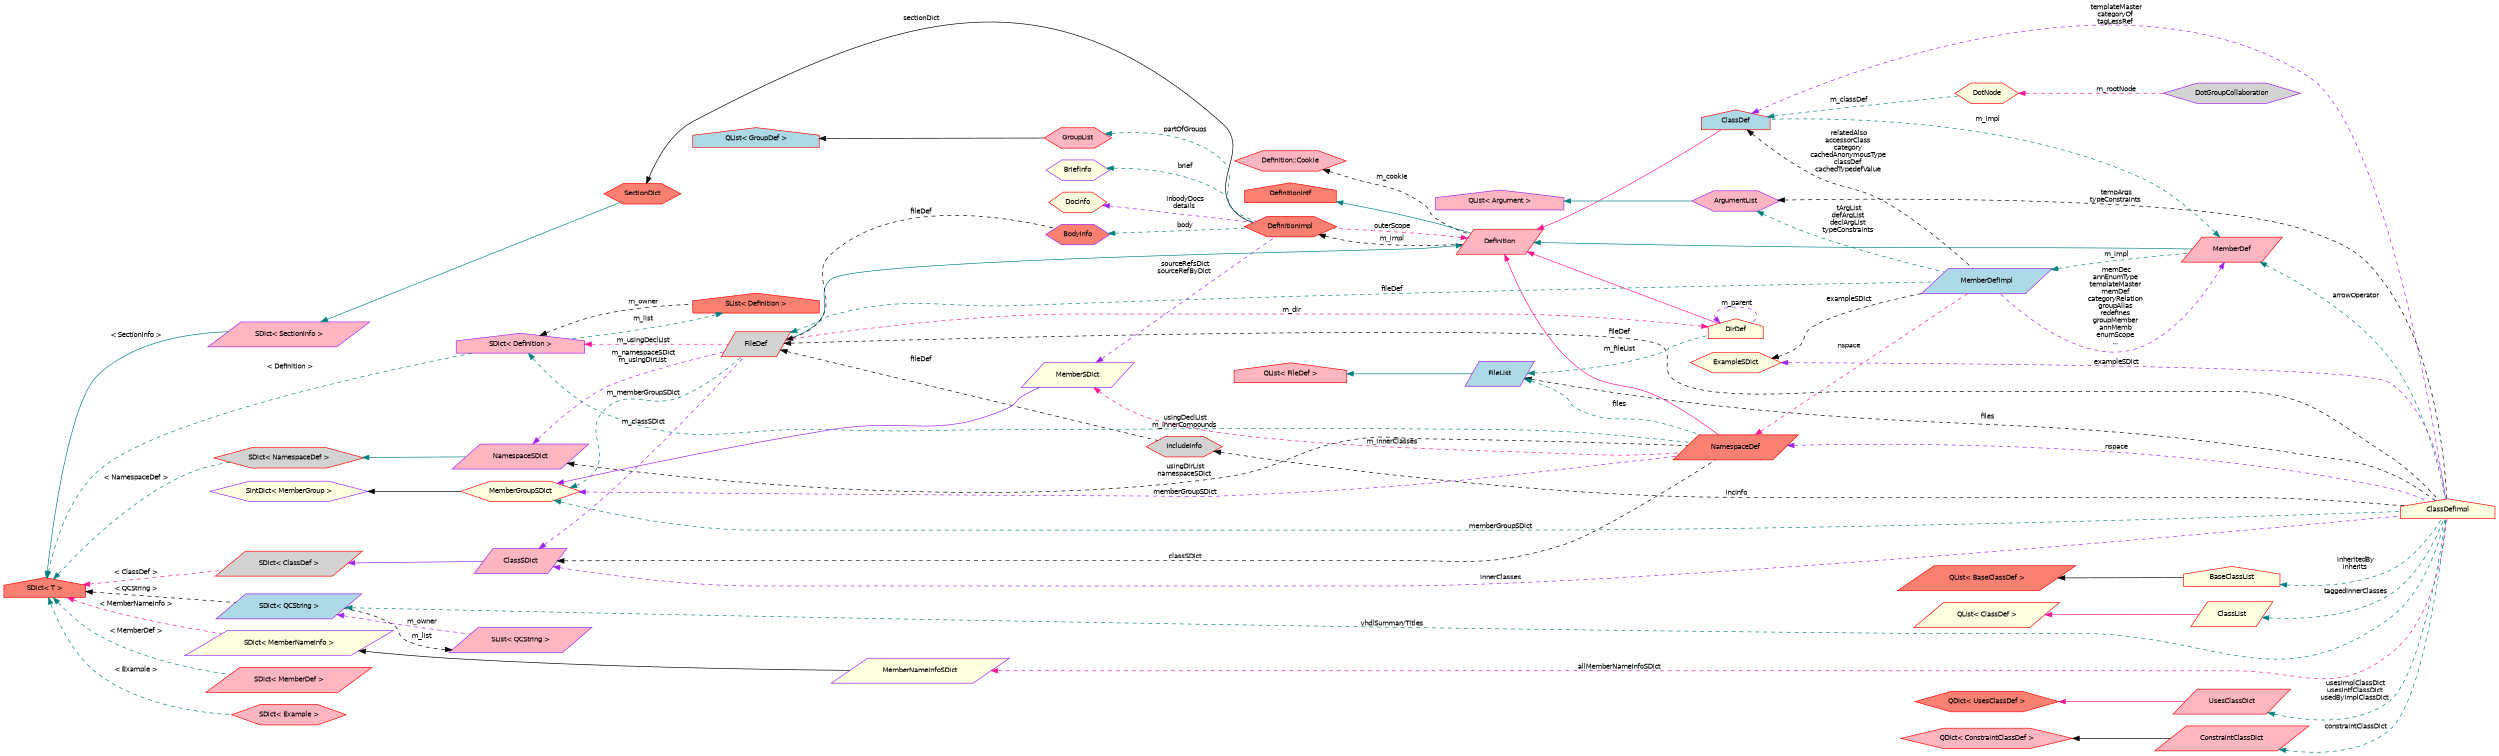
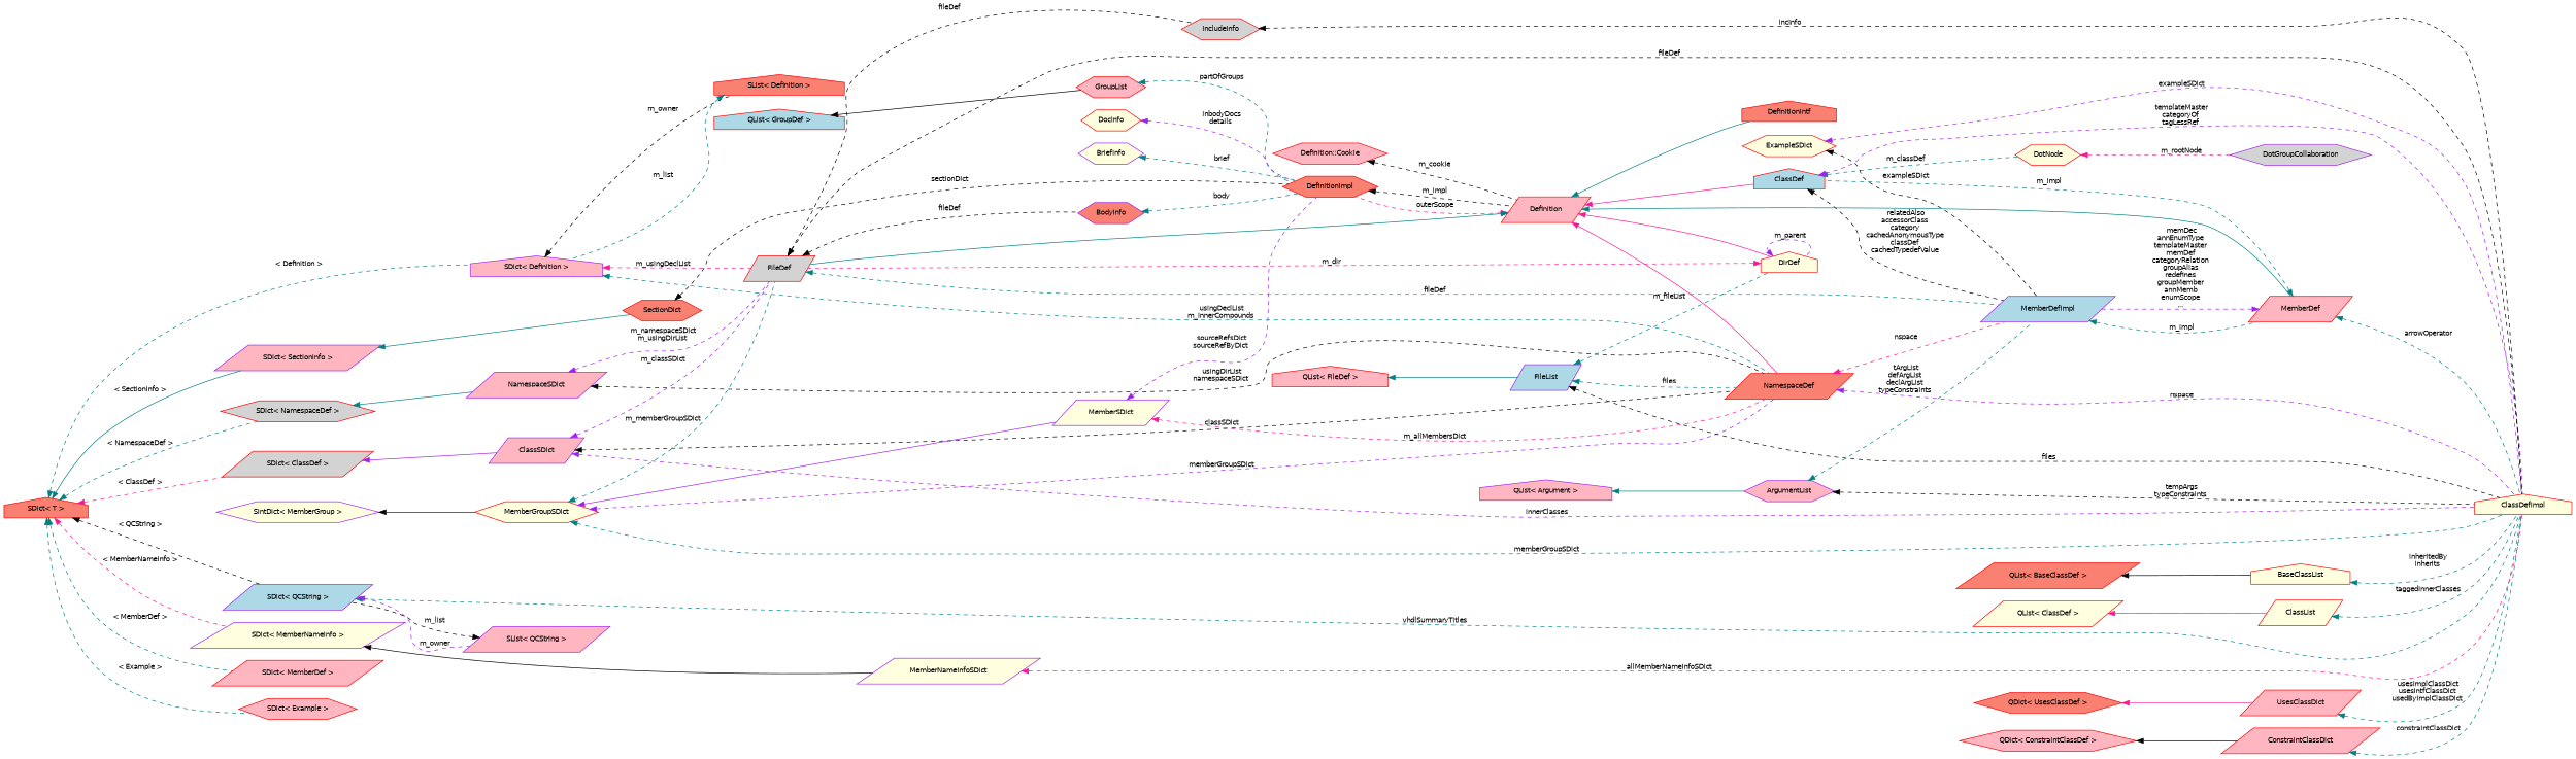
  digraph {
    rankdir=LR
    node [color=red fillcolor=lightpink fontname=Helvetica fontsize=10 shape=parallelogram style=filled]
    edge [color=teal dir=back fontname=Helvetica fontsize=10 labelfontname=Helvetica labelfontsize=10 style=dashed]
    n1 [color=purple fillcolor=lightgrey fontcolor=black height=0.2 label=DotGroupCollaboration shape=hexagon width=0.4]
    n2 [fillcolor=lightyellow height=0.2 label=DotNode shape=hexagon width=0.4]
    n3 [fillcolor=lightblue height=0.2 label=ClassDef shape=house width=0.4]
    n4 [fillcolor=lightyellow height=0.2 label=ClassDefImpl shape=house width=0.4]
    n5 [color=purple fillcolor=lightblue height=0.2 label=MemberDefImpl width=0.4]
    n6 [height=0.2 label=MemberDef width=0.4]
    n7 [height=0.2 label=Definition width=0.4]
    n8 [fillcolor=salmon height=0.2 label=DefinitionImpl shape=hexagon width=0.4]
    n9 [fillcolor=lightgrey height=0.2 label=FileDef width=0.4]
    n10 [fillcolor=lightyellow height=0.2 label=DirDef shape=house width=0.4]
    n11 [fillcolor=salmon height=0.2 label=NamespaceDef width=0.4]
    n12 [color=purple fillcolor=salmon height=0.2 label=BodyInfo shape=hexagon width=0.4]
    n13 [fillcolor=lightgrey height=0.2 label=IncludeInfo shape=hexagon width=0.4]
    n14 [fillcolor=salmon height=0.2 label=DefinitionIntf shape=house width=0.4]
    n15 [height=0.2 label="Definition::Cookie" shape=hexagon width=0.4]
    n16 [fillcolor=salmon height=0.2 label=SectionDict shape=hexagon width=0.4]
    n17 [color=purple height=0.2 label="SDict\< SectionInfo \>" width=0.4]
    n18 [fillcolor=salmon height=0.2 label="SDict\< T \>" shape=house width=0.4]
    n19 [fillcolor=lightgrey height=0.2 label="SDict\< ClassDef \>" width=0.4]
    n20 [color=purple height=0.2 label="SDict\< Definition \>" shape=house width=0.4]
    n21 [fillcolor=lightgrey height=0.2 label="SDict\< NamespaceDef \>" shape=hexagon width=0.4]
    n22 [height=0.2 label="SDict\< MemberDef \>" width=0.4]
    n23 [color=purple fillcolor=lightblue height=0.2 label="SDict\< QCString \>" width=0.4]
    n24 [color=purple fillcolor=lightyellow height=0.2 label="SDict\< MemberNameInfo \>" width=0.4]
    n25 [height=0.2 label="SDict\< Example \>" shape=hexagon width=0.4]
    n26 [color=purple height=0.2 label=ClassSDict width=0.4]
    n27 [fillcolor=salmon height=0.2 label="SList\< Definition \>" shape=house width=0.4]
    n28 [color=purple height=0.2 label=NamespaceSDict width=0.4]
    n29 [color=purple height=0.2 label="SList\< QCString \>" width=0.4]
    n30 [color=purple fillcolor=lightyellow height=0.2 label=MemberNameInfoSDict width=0.4]
    n31 [fillcolor=lightyellow height=0.2 label=MemberGroupSDict shape=hexagon width=0.4]
    n32 [color=purple fillcolor=lightyellow height=0.2 label=MemberSDict width=0.4]
    n33 [color=purple fillcolor=lightyellow height=0.2 label="SIntDict\< MemberGroup \>" shape=hexagon width=0.4]
    n34 [color=purple fillcolor=lightblue height=0.2 label=FileList width=0.4]
    n35 [height=0.2 label="QList\< FileDef \>" shape=house width=0.4]
    n36 [height=0.2 label=GroupList shape=hexagon width=0.4]
    n37 [fillcolor=lightblue height=0.2 label="QList\< GroupDef \>" shape=house width=0.4]
    n38 [fillcolor=lightyellow height=0.2 label=DocInfo shape=hexagon width=0.4]
    n39 [color=purple fillcolor=lightyellow height=0.2 label=BriefInfo shape=hexagon width=0.4]
    n40 [fillcolor=lightyellow height=0.2 label=BaseClassList shape=house width=0.4]
    n41 [fillcolor=salmon height=0.2 label="QList\< BaseClassDef \>" width=0.4]
    n42 [fillcolor=lightyellow height=0.2 label=ClassList width=0.4]
    n43 [fillcolor=lightyellow height=0.2 label="QList\< ClassDef \>" width=0.4]
    n44 [fillcolor=lightyellow height=0.2 label=ExampleSDict shape=hexagon width=0.4]
    n45 [color=purple height=0.2 label=ArgumentList shape=hexagon width=0.4]
    n46 [color=purple height=0.2 label="QList\< Argument \>" shape=house width=0.4]
    n47 [height=0.2 label=UsesClassDict width=0.4]
    n48 [fillcolor=salmon height=0.2 label="QDict\< UsesClassDef \>" shape=hexagon width=0.4]
    n49 [height=0.2 label=ConstraintClassDict width=0.4]
    n50 [height=0.2 label="QDict\< ConstraintClassDef \>" shape=hexagon width=0.4]
    n2 -> n1 [color=deeppink label=" m_rootNode"]
    n3 -> n2 [label=" m_classDef"]
    n3 -> n4 [color=purple label=" templateMaster\ncategoryOf\ntagLessRef"]
    n3 -> n5 [color=black label=" relatedAlso\naccessorClass\ncategory\ncachedAnonymousType\nclassDef\ncachedTypedefValue"]
    n5 -> n6 [label=" m_impl"]
    n6 -> n3 [label=" m_impl"]
    n6 -> n4 [label=" arrowOperator"]
    n6 -> n5 [color=purple label=" memDec\nannEnumType\ntemplateMaster\nmemDef\ncategoryRelation\ngroupAlias\nredefines\ngroupMember\nannMemb\nenumScope\n..."]
    n7 -> n3 [color=deeppink style=solid]
    n7 -> n6 [style=solid]
    n7 -> n8 [color=deeppink label=" outerScope"]
    n7 -> n9 [style=solid]
    n7 -> n10 [color=deeppink style=solid]
    n7 -> n11 [color=deeppink style=solid]
    n8 -> n7 [color=black label=" m_impl"]
    n9 -> n4 [color=black label=" fileDef"]
    n9 -> n5 [label=" fileDef"]
    n9 -> n12 [color=black label=" fileDef"]
    n9 -> n13 [color=black label=" fileDef"]
    n10 -> n9 [color=deeppink label=" m_dir"]
    n10 -> n10 [color=purple label=" m_parent"]
    n11 -> n4 [color=purple label=" nspace"]
    n11 -> n5 [color=deeppink label=" nspace"]
    n12 -> n8 [label=" body"]
    n13 -> n4 [color=black label=" incInfo"]
-   n14 -> n7 [style=solid]
+   n7 -> n14 [style=solid]
    n15 -> n7 [color=black label=" m_cookie"]
-   n16 -> n8 [color=black label=" sectionDict" style=solid]
+   n16 -> n8 [color=black label=" sectionDict"]
    n17 -> n16 [style=solid]
    n18 -> n17 [label=" \< SectionInfo \>" style=solid]
    n18 -> n19 [color=deeppink label=" \< ClassDef \>"]
    n18 -> n20 [label=" \< Definition \>"]
    n18 -> n21 [label=" \< NamespaceDef \>"]
    n18 -> n22 [label=" \< MemberDef \>"]
    n18 -> n23 [color=black label=" \< QCString \>"]
    n18 -> n24 [color=deeppink label=" \< MemberNameInfo \>"]
    n18 -> n25 [label=" \< Example \>"]
    n19 -> n26 [color=purple style=solid]
    n20 -> n9 [color=deeppink label=" m_usingDeclList"]
    n20 -> n11 [label=" usingDeclList\nm_innerCompounds"]
    n20 -> n27 [color=black label=" m_owner"]
    n21 -> n28 [style=solid]
    n23 -> n4 [label=" vhdlSummaryTitles"]
    n23 -> n29 [color=purple label=" m_owner"]
    n24 -> n30 [color=black style=solid]
    n26 -> n4 [color=purple label=" innerClasses"]
    n26 -> n9 [color=purple label=" m_classSDict"]
    n26 -> n11 [color=black label=" classSDict"]
    n27 -> n20 [label=" m_list"]
    n28 -> n9 [color=purple label=" m_namespaceSDict\nm_usingDirList"]
    n28 -> n11 [color=black label=" usingDirList\nnamespaceSDict"]
    n29 -> n23 [color=black label=" m_list"]
    n30 -> n4 [color=deeppink label=" allMemberNameInfoSDict"]
    n31 -> n4 [label=" memberGroupSDict"]
    n31 -> n9 [label=" m_memberGroupSDict"]
    n31 -> n11 [color=purple label=" memberGroupSDict"]
    n31 -> n32 [color=purple style=solid]
    n32 -> n8 [color=purple label=" sourceRefsDict\nsourceRefByDict"]
-   n32 -> n11 [color=deeppink label=" m_innerClasses"]
+   n32 -> n11 [color=deeppink label=" m_allMembersDict"]
    n33 -> n31 [color=black style=solid]
    n34 -> n4 [color=black label=" files"]
    n34 -> n10 [label=" m_fileList"]
    n34 -> n11 [label=" files"]
    n35 -> n34 [style=solid]
    n36 -> n8 [label=" partOfGroups"]
    n37 -> n36 [color=black style=solid]
    n38 -> n8 [color=purple label=" inbodyDocs\ndetails"]
    n39 -> n8 [label=" brief"]
    n40 -> n4 [label=" inheritedBy\ninherits"]
    n41 -> n40 [color=black style=solid]
    n42 -> n4 [label=" taggedInnerClasses"]
    n43 -> n42 [color=deeppink style=solid]
    n44 -> n4 [color=purple label=" exampleSDict"]
    n44 -> n5 [color=black label=" exampleSDict"]
    n45 -> n4 [color=black label=" tempArgs\ntypeConstraints"]
    n45 -> n5 [label=" tArgList\ndefArgList\ndeclArgList\ntypeConstraints"]
    n46 -> n45 [style=solid]
    n47 -> n4 [label=" usesImplClassDict\nusesIntfClassDict\nusedByImplClassDict"]
    n48 -> n47 [color=deeppink style=solid]
    n49 -> n4 [label=" constraintClassDict"]
    n50 -> n49 [color=black style=solid]
  }
